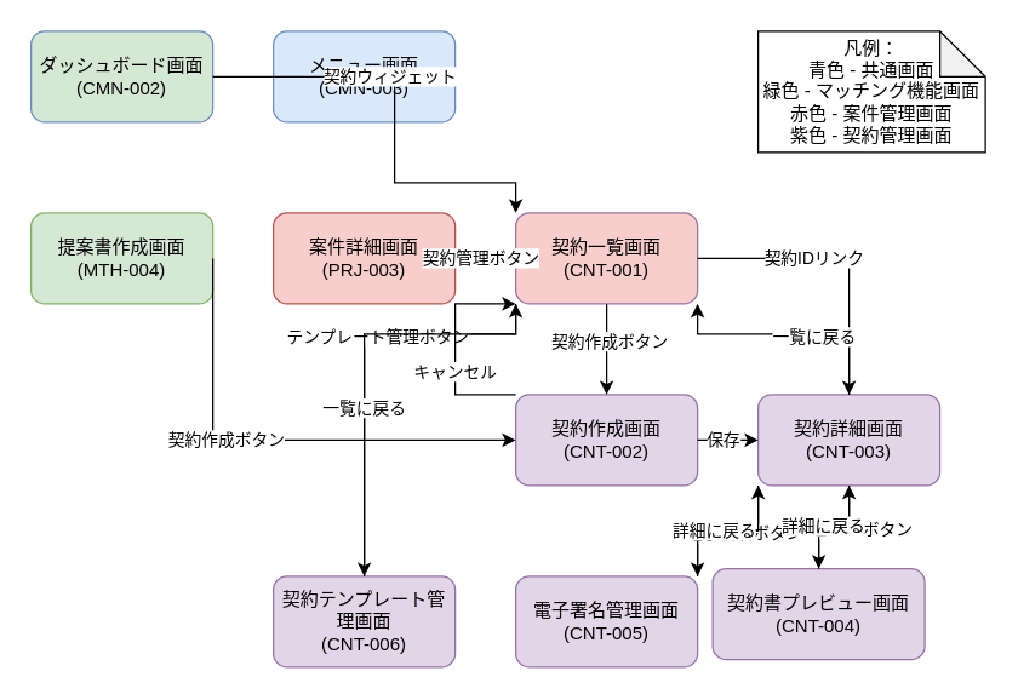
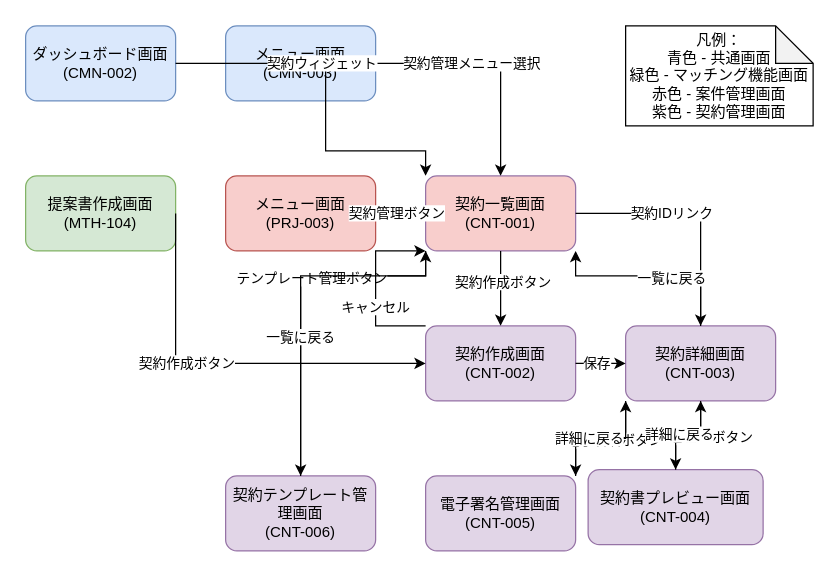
  <mxCell id="0" />
  <mxCell id="1" parent="0" />
- <mxCell id="2" value="ダッシュボード画面&#10;(CMN-002)" style="rounded=1;whiteSpace=wrap;html=1;fillColor=#d5e8d4;strokeColor=#6c8ebf;" vertex="1" parent="1"><mxGeometry x="20" y="20" width="120" height="60" as="geometry" /></mxCell>
+ <mxCell id="2" value="ダッシュボード画面&#10;(CMN-002)" style="rounded=1;whiteSpace=wrap;html=1;fillColor=#dae8fc;strokeColor=#6c8ebf;" vertex="1" parent="1"><mxGeometry x="20" y="20" width="120" height="60" as="geometry" /></mxCell>
  <mxCell id="3" value="メニュー画面&#10;(CMN-003)" style="rounded=1;whiteSpace=wrap;html=1;fillColor=#dae8fc;strokeColor=#6c8ebf;" vertex="1" parent="1"><mxGeometry x="180" y="20" width="120" height="60" as="geometry" /></mxCell>
- <mxCell id="4" value="提案書作成画面&#10;(MTH-004)" style="rounded=1;whiteSpace=wrap;html=1;fillColor=#d5e8d4;strokeColor=#82b366;" vertex="1" parent="1"><mxGeometry x="20" y="140" width="120" height="60" as="geometry" /></mxCell>
- <mxCell id="5" value="案件詳細画面&#10;(PRJ-003)" style="rounded=1;whiteSpace=wrap;html=1;fillColor=#f8cecc;strokeColor=#b85450;" vertex="1" parent="1"><mxGeometry x="180" y="140" width="120" height="60" as="geometry" /></mxCell>
+ <mxCell id="4" value="提案書作成画面&#10;(MTH-104)" style="rounded=1;whiteSpace=wrap;html=1;fillColor=#d5e8d4;strokeColor=#82b366;" vertex="1" parent="1"><mxGeometry x="20" y="140" width="120" height="60" as="geometry" /></mxCell>
+ <mxCell id="5" value="メニュー画面&#10;(PRJ-003)" style="rounded=1;whiteSpace=wrap;html=1;fillColor=#f8cecc;strokeColor=#b85450;" vertex="1" parent="1"><mxGeometry x="180" y="140" width="120" height="60" as="geometry" /></mxCell>
  <mxCell id="6" value="契約一覧画面&#10;(CNT-001)" style="rounded=1;whiteSpace=wrap;html=1;fillColor=#f8cecc;strokeColor=#9673a6;" vertex="1" parent="1"><mxGeometry x="340" y="140" width="120" height="60" as="geometry" /></mxCell>
  <mxCell id="7" value="契約作成画面&#10;(CNT-002)" style="rounded=1;whiteSpace=wrap;html=1;fillColor=#e1d5e7;strokeColor=#9673a6;" vertex="1" parent="1"><mxGeometry x="340" y="260" width="120" height="60" as="geometry" /></mxCell>
  <mxCell id="8" value="契約詳細画面&#10;(CNT-003)" style="rounded=1;whiteSpace=wrap;html=1;fillColor=#e1d5e7;strokeColor=#9673a6;" vertex="1" parent="1"><mxGeometry x="500" y="260" width="120" height="60" as="geometry" /></mxCell>
  <mxCell id="9" value="契約書プレビュー画面&#10;(CNT-004)" style="rounded=1;whiteSpace=wrap;html=1;fillColor=#e1d5e7;strokeColor=#9673a6;" vertex="1" parent="1"><mxGeometry x="470" y="375" width="140" height="60" as="geometry" /></mxCell>
  <mxCell id="10" value="電子署名管理画面&#10;(CNT-005)" style="rounded=1;whiteSpace=wrap;html=1;fillColor=#e1d5e7;strokeColor=#9673a6;" vertex="1" parent="1"><mxGeometry x="340" y="380" width="120" height="60" as="geometry" /></mxCell>
  <mxCell id="11" value="契約テンプレート管理画面&#10;(CNT-006)" style="rounded=1;whiteSpace=wrap;html=1;fillColor=#e1d5e7;strokeColor=#9673a6;" vertex="1" parent="1"><mxGeometry x="180" y="380" width="120" height="60" as="geometry" /></mxCell>
+ <mxCell id="12" style="edgeStyle=orthogonalEdgeStyle;rounded=0;orthogonalLoop=1;jettySize=auto;html=1;exitX=1;exitY=0.5;exitDx=0;exitDy=0;entryX=0.5;entryY=0;entryDx=0;entryDy=0;" edge="1" parent="1" source="3" target="6"><mxGeometry relative="1" as="geometry"><Array as="points"><mxPoint x="400" y="50" /></Array></mxGeometry></mxCell>
+ <mxCell id="13" value="契約管理メニュー選択" style="edgeLabel;html=1;align=center;verticalAlign=middle;resizable=0;points=[];" vertex="1" connectable="0" parent="12"><mxGeometry x="-0.2" y="1" relative="1" as="geometry"><mxPoint as="offset" /></mxGeometry></mxCell>
  <mxCell id="14" style="edgeStyle=orthogonalEdgeStyle;rounded=0;orthogonalLoop=1;jettySize=auto;html=1;exitX=1;exitY=0.5;exitDx=0;exitDy=0;entryX=0;entryY=0;entryDx=0;entryDy=0;" edge="1" parent="1" source="2" target="6"><mxGeometry relative="1" as="geometry"><Array as="points"><mxPoint x="260" y="50" /><mxPoint x="260" y="120" /><mxPoint x="340" y="120" /></Array></mxGeometry></mxCell>
  <mxCell id="15" value="契約ウィジェット" style="edgeLabel;html=1;align=center;verticalAlign=middle;resizable=0;points=[];" vertex="1" connectable="0" parent="14"><mxGeometry x="-0.2" y="1" relative="1" as="geometry"><mxPoint as="offset" /></mxGeometry></mxCell>
  <mxCell id="16" style="edgeStyle=orthogonalEdgeStyle;rounded=0;orthogonalLoop=1;jettySize=auto;html=1;exitX=1;exitY=0.5;exitDx=0;exitDy=0;entryX=0;entryY=0.5;entryDx=0;entryDy=0;" edge="1" parent="1" source="4" target="7"><mxGeometry relative="1" as="geometry"><Array as="points"><mxPoint x="140" y="170" /><mxPoint x="140" y="290" /></Array></mxGeometry></mxCell>
  <mxCell id="17" value="契約作成ボタン" style="edgeLabel;html=1;align=center;verticalAlign=middle;resizable=0;points=[];" vertex="1" connectable="0" parent="16"><mxGeometry x="-0.2" y="1" relative="1" as="geometry"><mxPoint as="offset" /></mxGeometry></mxCell>
  <mxCell id="18" style="edgeStyle=orthogonalEdgeStyle;rounded=0;orthogonalLoop=1;jettySize=auto;html=1;exitX=1;exitY=0.5;exitDx=0;exitDy=0;entryX=0;entryY=0.5;entryDx=0;entryDy=0;" edge="1" parent="1" source="5" target="6"><mxGeometry relative="1" as="geometry" /></mxCell>
  <mxCell id="19" value="契約管理ボタン" style="edgeLabel;html=1;align=center;verticalAlign=middle;resizable=0;points=[];" vertex="1" connectable="0" parent="18"><mxGeometry x="-0.2" y="1" relative="1" as="geometry"><mxPoint as="offset" /></mxGeometry></mxCell>
  <mxCell id="20" style="edgeStyle=orthogonalEdgeStyle;rounded=0;orthogonalLoop=1;jettySize=auto;html=1;exitX=0.5;exitY=1;exitDx=0;exitDy=0;entryX=0.5;entryY=0;entryDx=0;entryDy=0;" edge="1" parent="1" source="6" target="7"><mxGeometry relative="1" as="geometry" /></mxCell>
  <mxCell id="21" value="契約作成ボタン" style="edgeLabel;html=1;align=center;verticalAlign=middle;resizable=0;points=[];" vertex="1" connectable="0" parent="20"><mxGeometry x="-0.2" y="1" relative="1" as="geometry"><mxPoint as="offset" /></mxGeometry></mxCell>
  <mxCell id="22" style="edgeStyle=orthogonalEdgeStyle;rounded=0;orthogonalLoop=1;jettySize=auto;html=1;exitX=1;exitY=0.5;exitDx=0;exitDy=0;entryX=0.5;entryY=0;entryDx=0;entryDy=0;" edge="1" parent="1" source="6" target="8"><mxGeometry relative="1" as="geometry"><Array as="points"><mxPoint x="560" y="170" /></Array></mxGeometry></mxCell>
  <mxCell id="23" value="契約IDリンク" style="edgeLabel;html=1;align=center;verticalAlign=middle;resizable=0;points=[];" vertex="1" connectable="0" parent="22"><mxGeometry x="-0.2" y="1" relative="1" as="geometry"><mxPoint as="offset" /></mxGeometry></mxCell>
  <mxCell id="24" style="edgeStyle=orthogonalEdgeStyle;rounded=0;orthogonalLoop=1;jettySize=auto;html=1;exitX=0;exitY=1;exitDx=0;exitDy=0;entryX=0.5;entryY=0;entryDx=0;entryDy=0;" edge="1" parent="1" source="6" target="11"><mxGeometry relative="1" as="geometry"><Array as="points"><mxPoint x="340" y="220" /><mxPoint x="240" y="220" /></Array></mxGeometry></mxCell>
  <mxCell id="25" value="テンプレート管理ボタン" style="edgeLabel;html=1;align=center;verticalAlign=middle;resizable=0;points=[];" vertex="1" connectable="0" parent="24"><mxGeometry x="-0.2" y="1" relative="1" as="geometry"><mxPoint as="offset" /></mxGeometry></mxCell>
  <mxCell id="26" style="edgeStyle=orthogonalEdgeStyle;rounded=0;orthogonalLoop=1;jettySize=auto;html=1;exitX=0;exitY=0;exitDx=0;exitDy=0;entryX=0;entryY=1;entryDx=0;entryDy=0;" edge="1" parent="1" source="7" target="6"><mxGeometry relative="1" as="geometry"><Array as="points"><mxPoint x="300" y="260" /><mxPoint x="300" y="200" /></Array></mxGeometry></mxCell>
  <mxCell id="27" value="キャンセル" style="edgeLabel;html=1;align=center;verticalAlign=middle;resizable=0;points=[];" vertex="1" connectable="0" parent="26"><mxGeometry x="-0.2" y="1" relative="1" as="geometry"><mxPoint as="offset" /></mxGeometry></mxCell>
  <mxCell id="28" style="edgeStyle=orthogonalEdgeStyle;rounded=0;orthogonalLoop=1;jettySize=auto;html=1;exitX=1;exitY=0.5;exitDx=0;exitDy=0;entryX=0;entryY=0.5;entryDx=0;entryDy=0;" edge="1" parent="1" source="7" target="8"><mxGeometry relative="1" as="geometry" /></mxCell>
  <mxCell id="29" value="保存" style="edgeLabel;html=1;align=center;verticalAlign=middle;resizable=0;points=[];" vertex="1" connectable="0" parent="28"><mxGeometry x="-0.2" y="1" relative="1" as="geometry"><mxPoint as="offset" /></mxGeometry></mxCell>
  <mxCell id="30" style="edgeStyle=orthogonalEdgeStyle;rounded=0;orthogonalLoop=1;jettySize=auto;html=1;exitX=0.5;exitY=0;exitDx=0;exitDy=0;entryX=1;entryY=1;entryDx=0;entryDy=0;" edge="1" parent="1" source="8" target="6"><mxGeometry relative="1" as="geometry"><Array as="points"><mxPoint x="560" y="220" /><mxPoint x="460" y="220" /></Array></mxGeometry></mxCell>
  <mxCell id="31" value="一覧に戻る" style="edgeLabel;html=1;align=center;verticalAlign=middle;resizable=0;points=[];" vertex="1" connectable="0" parent="30"><mxGeometry x="-0.2" y="1" relative="1" as="geometry"><mxPoint as="offset" /></mxGeometry></mxCell>
  <mxCell id="32" style="edgeStyle=orthogonalEdgeStyle;rounded=0;orthogonalLoop=1;jettySize=auto;html=1;exitX=0.5;exitY=1;exitDx=0;exitDy=0;entryX=0.5;entryY=0;entryDx=0;entryDy=0;" edge="1" parent="1" source="8" target="9"><mxGeometry relative="1" as="geometry" /></mxCell>
  <mxCell id="33" value="プレビューボタン" style="edgeLabel;html=1;align=center;verticalAlign=middle;resizable=0;points=[];" vertex="1" connectable="0" parent="32"><mxGeometry x="-0.2" y="1" relative="1" as="geometry"><mxPoint as="offset" /></mxGeometry></mxCell>
  <mxCell id="34" style="edgeStyle=orthogonalEdgeStyle;rounded=0;orthogonalLoop=1;jettySize=auto;html=1;exitX=0;exitY=1;exitDx=0;exitDy=0;entryX=1;entryY=0;entryDx=0;entryDy=0;" edge="1" parent="1" source="8" target="10"><mxGeometry relative="1" as="geometry" /></mxCell>
  <mxCell id="35" value="電子署名ボタン" style="edgeLabel;html=1;align=center;verticalAlign=middle;resizable=0;points=[];" vertex="1" connectable="0" parent="34"><mxGeometry x="-0.2" y="1" relative="1" as="geometry"><mxPoint as="offset" /></mxGeometry></mxCell>
  <mxCell id="36" style="edgeStyle=orthogonalEdgeStyle;rounded=0;orthogonalLoop=1;jettySize=auto;html=1;exitX=0.5;exitY=0;exitDx=0;exitDy=0;entryX=0.5;entryY=1;entryDx=0;entryDy=0;" edge="1" parent="1" source="9" target="8"><mxGeometry relative="1" as="geometry" /></mxCell>
  <mxCell id="37" value="詳細に戻る" style="edgeLabel;html=1;align=center;verticalAlign=middle;resizable=0;points=[];" vertex="1" connectable="0" parent="36"><mxGeometry x="-0.2" y="1" relative="1" as="geometry"><mxPoint as="offset" /></mxGeometry></mxCell>
  <mxCell id="38" style="edgeStyle=orthogonalEdgeStyle;rounded=0;orthogonalLoop=1;jettySize=auto;html=1;exitX=1;exitY=0;exitDx=0;exitDy=0;entryX=0;entryY=1;entryDx=0;entryDy=0;" edge="1" parent="1" source="10" target="8"><mxGeometry relative="1" as="geometry" /></mxCell>
  <mxCell id="39" value="詳細に戻る" style="edgeLabel;html=1;align=center;verticalAlign=middle;resizable=0;points=[];" vertex="1" connectable="0" parent="38"><mxGeometry x="-0.2" y="1" relative="1" as="geometry"><mxPoint as="offset" /></mxGeometry></mxCell>
  <mxCell id="40" style="edgeStyle=orthogonalEdgeStyle;rounded=0;orthogonalLoop=1;jettySize=auto;html=1;exitX=0.5;exitY=0;exitDx=0;exitDy=0;entryX=0;entryY=1;entryDx=0;entryDy=0;" edge="1" parent="1" source="11" target="6"><mxGeometry relative="1" as="geometry"><Array as="points"><mxPoint x="240" y="220" /><mxPoint x="340" y="220" /></Array></mxGeometry></mxCell>
  <mxCell id="41" value="一覧に戻る" style="edgeLabel;html=1;align=center;verticalAlign=middle;resizable=0;points=[];" vertex="1" connectable="0" parent="40"><mxGeometry x="-0.2" y="1" relative="1" as="geometry"><mxPoint as="offset" /></mxGeometry></mxCell>
  <mxCell id="42" value="凡例：&#10;青色 - 共通画面&#10;緑色 - マッチング機能画面&#10;赤色 - 案件管理画面&#10;紫色 - 契約管理画面" style="shape=note;whiteSpace=wrap;html=1;backgroundOutline=1;darkOpacity=0.05;" vertex="1" parent="1"><mxGeometry x="500" y="20" width="150" height="80" as="geometry" /></mxCell>
